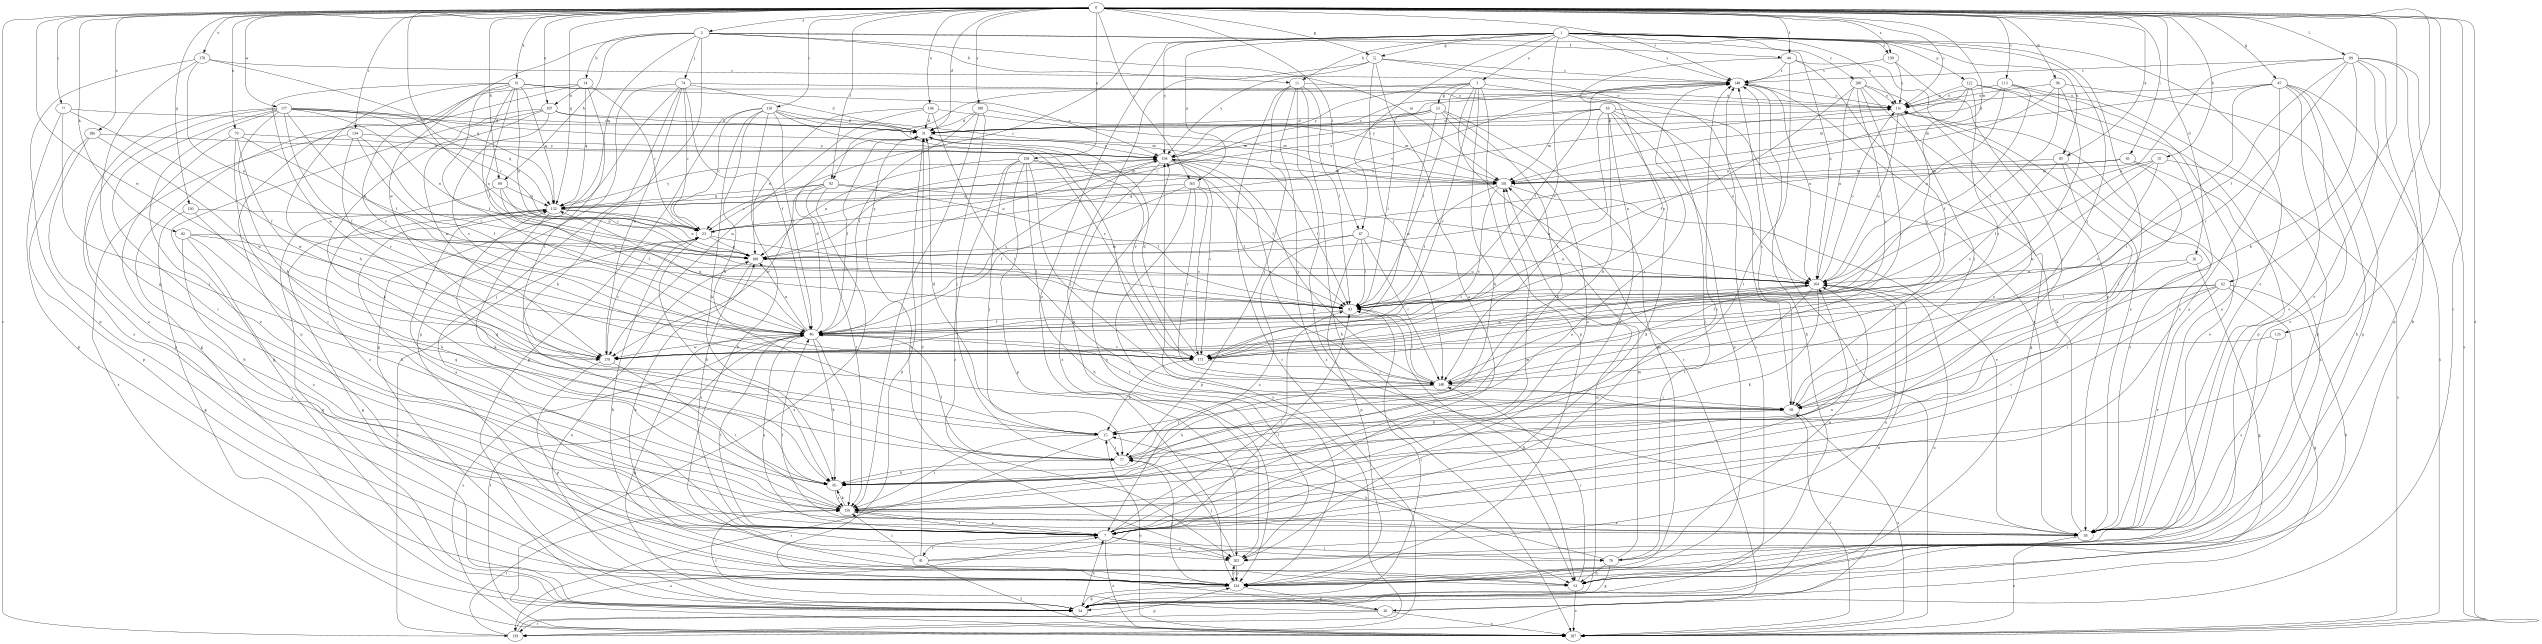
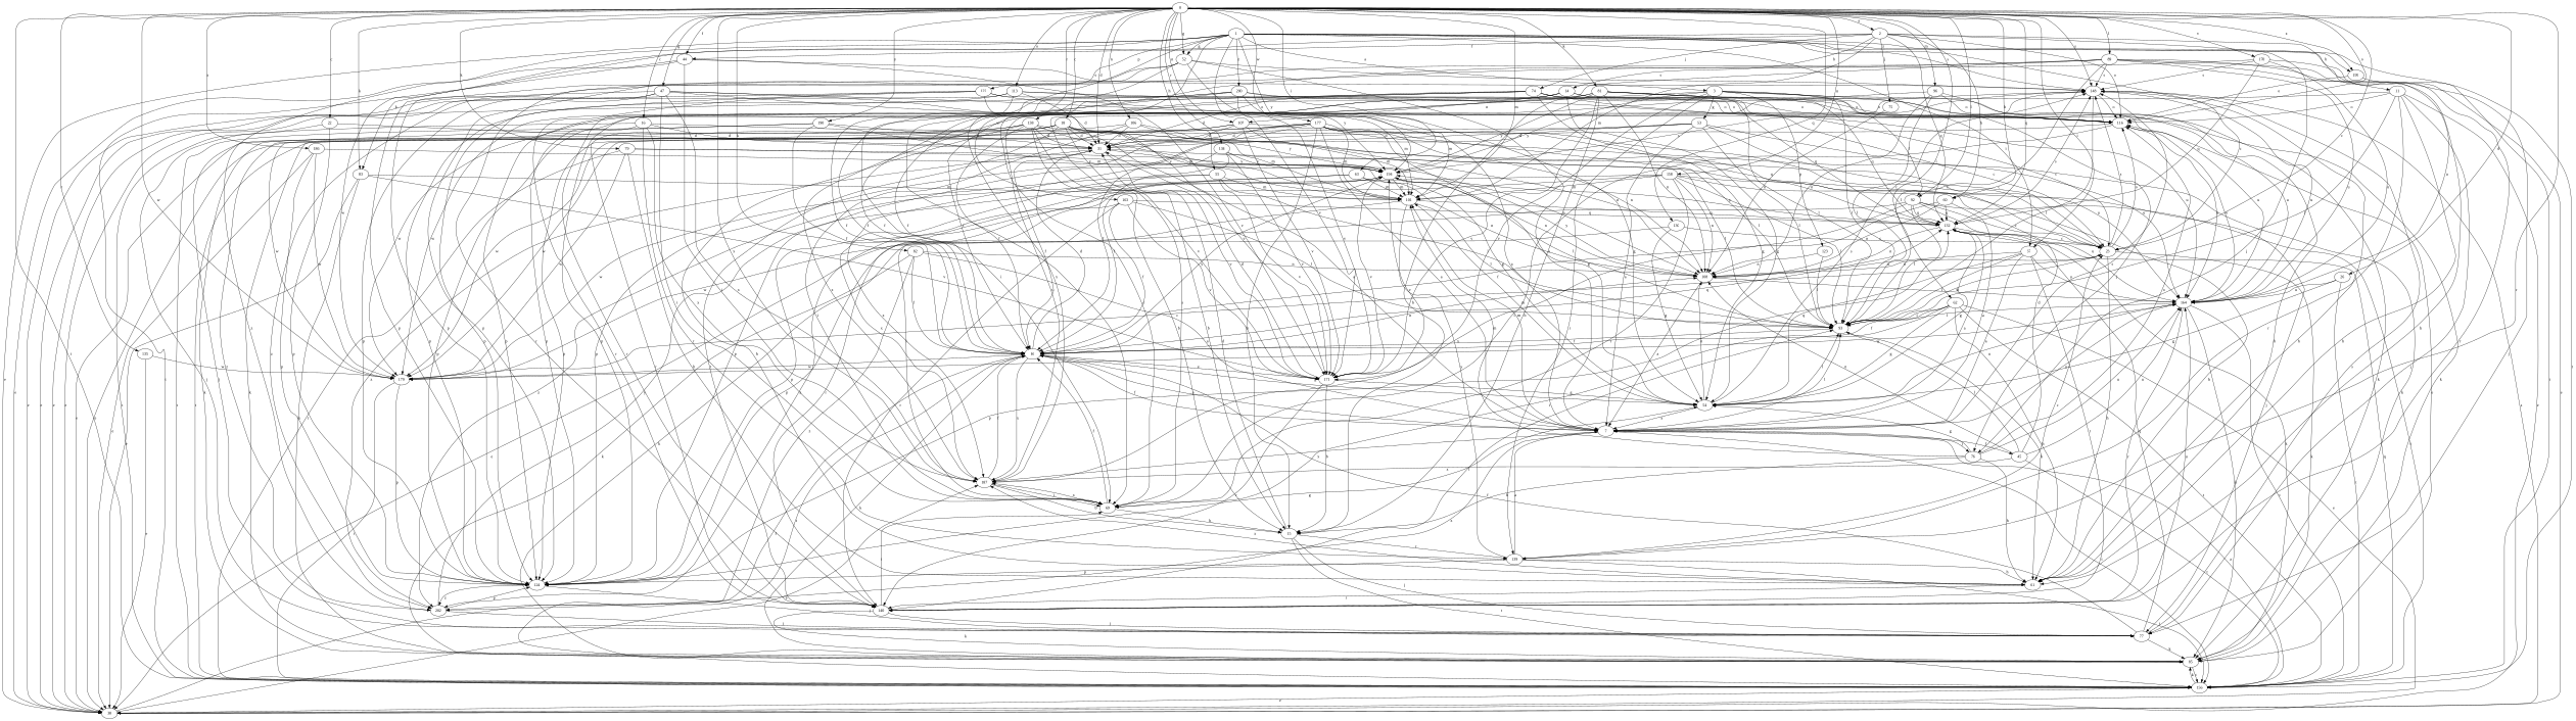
  strict digraph {
    fontname="Liberation Serif"
    node [fontname="Liberation Serif"]
    edge [fontname="Liberation Serif"]
    0
    2
    16
    18
    22
    23
    26
    31
    44
    47
    52
    55
    60
    62
    63
    67
    79
    81
    82
    83
    89
    92
    96
    101
    106
    107
    113
    116
    130
    132
    134
    135
    138
    139
    148
    156
    158
    170
    177
    179
    186
    187
    190
    199
    11
    14
    74
+   75
    76
    164
    124
    38
    194
    202
    7
    15
    140
    46
    77
    85
    93
    61
    108
    54
    171
    69
    1
    3
    122
    163
    200
    53
+   123
    45
    0 -> 2 [label=a]
    0 -> 16 [label=c]
-   0 -> 163 [label=c]
+   0 -> 18 [label=c]
    0 -> 22 [label=c]
    0 -> 23 [label=c]
    0 -> 26 [label=d]
    0 -> 31 [label=d]
    0 -> 44 [label=f]
    0 -> 47 [label=g]
    0 -> 52 [label=g]
    0 -> 55 [label=h]
    0 -> 60 [label=h]
    0 -> 62 [label=i]
    0 -> 63 [label=i]
    0 -> 67 [label=i]
    0 -> 79 [label=k]
    0 -> 81 [label=k]
    0 -> 82 [label=k]
    0 -> 83 [label=k]
    0 -> 89 [label=l]
    0 -> 92 [label=l]
    0 -> 96 [label=m]
    0 -> 101 [label=m]
    0 -> 106 [label=n]
    0 -> 107 [label=n]
    0 -> 113 [label=o]
    0 -> 116 [label=o]
    0 -> 130 [label=q]
    0 -> 132 [label=q]
    0 -> 134 [label=r]
    0 -> 135 [label=r]
    0 -> 138 [label=r]
    0 -> 139 [label=r]
    0 -> 148 [label=s]
    0 -> 156 [label=t]
    0 -> 158 [label=u]
    0 -> 170 [label=v]
    0 -> 177 [label=w]
    0 -> 179 [label=w]
    0 -> 186 [label=x]
    0 -> 187 [label=x]
    0 -> 190 [label=y]
    0 -> 199 [label=z]
    2 -> 44 [label=f]
    2 -> 60 [label=h]
    2 -> 101 [label=m]
    2 -> 116 [label=o]
    2 -> 132 [label=q]
    2 -> 179 [label=w]
    2 -> 11 [label=b]
    2 -> 14 [label=b]
    2 -> 74 [label=j]
+   2 -> 75 [label=j]
    2 -> 76 [label=j]
    16 -> 31 [label=d]
    16 -> 139 [label=r]
    16 -> 156 [label=t]
    16 -> 187 [label=x]
    16 -> 164 [label=u]
-   124 -> 16 [label=p]
+   16 -> 124 [label=p]
    18 -> 31 [label=d]
    18 -> 101 [label=m]
    18 -> 164 [label=u]
    18 -> 124 [label=p]
    18 -> 38 [label=e]
    18 -> 194 [label=y]
    18 -> 202 [label=z]
    18 -> 7 [label=a]
    18 -> 15 [label=b]
    18 -> 140 [label=r]
    22 -> 31 [label=d]
    22 -> 124 [label=p]
-   22 -> 46 [label=f]
    22 -> 77 [label=j]
    23 -> 116 [label=o]
    23 -> 148 [label=s]
    23 -> 85 [label=k]
    23 -> 93 [label=l]
    23 -> 61 [label=h]
    23 -> 108 [label=n]
    26 -> 156 [label=t]
    26 -> 164 [label=u]
    26 -> 54 [label=g]
    31 -> 194 [label=y]
    31 -> 202 [label=z]
    31 -> 46 [label=f]
    31 -> 171 [label=v]
    44 -> 148 [label=s]
    44 -> 156 [label=t]
    44 -> 38 [label=e]
    44 -> 171 [label=v]
    44 -> 69 [label=i]
    47 -> 101 [label=m]
    47 -> 116 [label=o]
    47 -> 187 [label=x]
    47 -> 124 [label=p]
    47 -> 38 [label=e]
    47 -> 202 [label=z]
    47 -> 7 [label=a]
    47 -> 69 [label=i]
    52 -> 148 [label=s]
    52 -> 124 [label=p]
    52 -> 194 [label=y]
    52 -> 7 [label=a]
    52 -> 140 [label=r]
    52 -> 69 [label=i]
    55 -> 101 [label=m]
    55 -> 179 [label=w]
    55 -> 187 [label=x]
    55 -> 93 [label=l]
    55 -> 171 [label=v]
    60 -> 132 [label=q]
    60 -> 7 [label=a]
    60 -> 46 [label=f]
    60 -> 108 [label=n]
    62 -> 156 [label=t]
    62 -> 38 [label=e]
    62 -> 46 [label=f]
    62 -> 93 [label=l]
    62 -> 61 [label=h]
    62 -> 54 [label=g]
    62 -> 69 [label=i]
    63 -> 101 [label=m]
    63 -> 202 [label=z]
    63 -> 108 [label=n]
    63 -> 69 [label=i]
    67 -> 164 [label=u]
    67 -> 124 [label=p]
    67 -> 7 [label=a]
    67 -> 140 [label=r]
    67 -> 93 [label=l]
    67 -> 108 [label=n]
    79 -> 156 [label=t]
    79 -> 179 [label=w]
    79 -> 194 [label=y]
    79 -> 61 [label=h]
    79 -> 108 [label=n]
    81 -> 116 [label=o]
    81 -> 132 [label=q]
    81 -> 179 [label=w]
    81 -> 164 [label=u]
    81 -> 194 [label=y]
    81 -> 15 [label=b]
    81 -> 46 [label=f]
    81 -> 93 [label=l]
    81 -> 108 [label=n]
    81 -> 171 [label=v]
    82 -> 202 [label=z]
    82 -> 7 [label=a]
    82 -> 46 [label=f]
    82 -> 85 [label=k]
    82 -> 108 [label=n]
    83 -> 101 [label=m]
    83 -> 38 [label=e]
    83 -> 85 [label=k]
    83 -> 171 [label=v]
    89 -> 148 [label=s]
    89 -> 187 [label=x]
    89 -> 164 [label=u]
    89 -> 124 [label=p]
    89 -> 38 [label=e]
    89 -> 15 [label=b]
    89 -> 140 [label=r]
    89 -> 93 [label=l]
    89 -> 61 [label=h]
    92 -> 23 [label=c]
    92 -> 132 [label=q]
    92 -> 156 [label=t]
    92 -> 179 [label=w]
    92 -> 187 [label=x]
    92 -> 164 [label=u]
    92 -> 93 [label=l]
    96 -> 116 [label=o]
    96 -> 46 [label=f]
    96 -> 93 [label=l]
    96 -> 61 [label=h]
    96 -> 108 [label=n]
    101 -> 132 [label=q]
    101 -> 38 [label=e]
    101 -> 93 [label=l]
    101 -> 171 [label=v]
    106 -> 31 [label=d]
    106 -> 101 [label=m]
    106 -> 179 [label=w]
    106 -> 108 [label=n]
    106 -> 69 [label=i]
    107 -> 31 [label=d]
    107 -> 101 [label=m]
    107 -> 179 [label=w]
    107 -> 85 [label=k]
    107 -> 54 [label=g]
    107 -> 171 [label=v]
    113 -> 31 [label=d]
    113 -> 116 [label=o]
    113 -> 164 [label=u]
    113 -> 124 [label=p]
    113 -> 38 [label=e]
    113 -> 46 [label=f]
    116 -> 31 [label=d]
    116 -> 164 [label=u]
    116 -> 69 [label=i]
    130 -> 23 [label=c]
    130 -> 85 [label=k]
    130 -> 54 [label=g]
    132 -> 23 [label=c]
    132 -> 148 [label=s]
    132 -> 194 [label=y]
    132 -> 7 [label=a]
    132 -> 85 [label=k]
    132 -> 108 [label=n]
    132 -> 54 [label=g]
    134 -> 187 [label=x]
    134 -> 194 [label=y]
    134 -> 46 [label=f]
    134 -> 93 [label=l]
    134 -> 171 [label=v]
    135 -> 179 [label=w]
    135 -> 38 [label=e]
    138 -> 23 [label=c]
    138 -> 31 [label=d]
    138 -> 15 [label=b]
    138 -> 140 [label=r]
    138 -> 46 [label=f]
    138 -> 85 [label=k]
    138 -> 61 [label=h]
    138 -> 54 [label=g]
    138 -> 171 [label=v]
    139 -> 23 [label=c]
    139 -> 156 [label=t]
    139 -> 124 [label=p]
    139 -> 194 [label=y]
    139 -> 7 [label=a]
+   139 -> 61 [label=h]
    148 -> 116 [label=o]
    148 -> 164 [label=u]
    148 -> 93 [label=l]
    148 -> 61 [label=h]
    156 -> 132 [label=q]
    156 -> 38 [label=e]
    156 -> 7 [label=a]
    156 -> 85 [label=k]
    158 -> 101 [label=m]
    158 -> 124 [label=p]
    158 -> 202 [label=z]
    158 -> 77 [label=j]
    158 -> 93 [label=l]
    158 -> 61 [label=h]
    158 -> 108 [label=n]
    158 -> 69 [label=i]
    170 -> 132 [label=q]
    170 -> 148 [label=s]
-   170 -> 156 [label=g]
+   170 -> 156 [label=t]
    170 -> 164 [label=u]
    170 -> 124 [label=p]
    177 -> 23 [label=c]
    177 -> 31 [label=d]
    177 -> 101 [label=m]
    177 -> 132 [label=q]
    177 -> 156 [label=t]
    177 -> 124 [label=p]
    177 -> 38 [label=e]
    177 -> 7 [label=a]
    177 -> 15 [label=b]
    177 -> 46 [label=f]
    177 -> 93 [label=l]
    177 -> 108 [label=n]
    179 -> 23 [label=c]
    179 -> 156 [label=t]
    179 -> 124 [label=p]
    186 -> 179 [label=w]
    186 -> 124 [label=p]
    186 -> 38 [label=e]
    186 -> 194 [label=y]
    187 -> 148 [label=s]
    187 -> 15 [label=b]
    187 -> 46 [label=f]
    187 -> 69 [label=i]
    190 -> 31 [label=d]
    190 -> 101 [label=m]
    190 -> 156 [label=t]
    190 -> 46 [label=f]
    190 -> 77 [label=j]
    199 -> 116 [label=o]
-   199 -> 148 [label=s]
    199 -> 77 [label=j]
    11 -> 116 [label=o]
    11 -> 139 [label=r]
    11 -> 187 [label=x]
    11 -> 38 [label=e]
    11 -> 77 [label=j]
    11 -> 93 [label=l]
    11 -> 61 [label=h]
    14 -> 23 [label=c]
    14 -> 107 [label=n]
    14 -> 132 [label=q]
    14 -> 124 [label=p]
    14 -> 54 [label=g]
    14 -> 69 [label=i]
    74 -> 23 [label=c]
    74 -> 31 [label=d]
    74 -> 116 [label=o]
    74 -> 179 [label=w]
    74 -> 124 [label=p]
    74 -> 46 [label=f]
    74 -> 85 [label=k]
    74 -> 54 [label=g]
+   75 -> 108 [label=n]
    76 -> 101 [label=m]
    76 -> 116 [label=o]
    76 -> 164 [label=u]
    76 -> 15 [label=b]
    76 -> 61 [label=h]
    76 -> 54 [label=g]
    164 -> 116 [label=o]
-   164 -> 77 [label=t]
+   164 -> 156 [label=t]
    164 -> 179 [label=w]
    164 -> 140 [label=r]
    164 -> 85 [label=k]
    164 -> 93 [label=l]
    124 -> 202 [label=z]
    124 -> 77 [label=j]
    124 -> 54 [label=g]
    38 -> 148 [label=s]
    38 -> 187 [label=e]
    38 -> 46 [label=f]
    194 -> 101 [label=m]
    194 -> 148 [label=s]
-   194 -> 202 [label=z]
    194 -> 140 [label=r]
    194 -> 93 [label=l]
    194 -> 108 [label=n]
    194 -> 171 [label=v]
    202 -> 124 [label=p]
    202 -> 194 [label=y]
    202 -> 77 [label=j]
    7 -> 101 [label=m]
    7 -> 148 [label=s]
    7 -> 156 [label=t]
    7 -> 187 [label=x]
    7 -> 76 [label=j]
    7 -> 164 [label=u]
    7 -> 202 [label=z]
    7 -> 46 [label=f]
    7 -> 93 [label=l]
    7 -> 45 [label=f]
    15 -> 31 [label=d]
    15 -> 139 [label=r]
    15 -> 156 [label=t]
    15 -> 77 [label=j]
    140 -> 164 [label=u]
-   140 -> 194 [label=y]
    140 -> 77 [label=j]
    140 -> 85 [label=k]
    140 -> 93 [label=l]
    140 -> 69 [label=i]
    46 -> 31 [label=d]
    46 -> 132 [label=q]
    46 -> 156 [label=t]
    46 -> 179 [label=w]
    46 -> 187 [label=x]
    46 -> 194 [label=y]
    46 -> 7 [label=a]
    46 -> 85 [label=k]
    46 -> 108 [label=n]
    46 -> 54 [label=g]
    46 -> 171 [label=v]
    77 -> 132 [label=q]
    77 -> 148 [label=s]
    77 -> 46 [label=f]
    77 -> 85 [label=k]
    85 -> 116 [label=o]
    85 -> 156 [label=t]
    93 -> 46 [label=f]
    93 -> 61 [label=h]
    61 -> 187 [label=x]
    61 -> 140 [label=r]
    108 -> 164 [label=u]
    108 -> 194 [label=y]
    108 -> 7 [label=a]
    54 -> 101 [label=m]
    54 -> 132 [label=q]
    54 -> 148 [label=s]
    54 -> 164 [label=u]
    54 -> 7 [label=a]
    54 -> 93 [label=l]
    54 -> 108 [label=n]
    171 -> 31 [label=d]
    171 -> 15 [label=b]
    171 -> 140 [label=r]
+   171 -> 54 [label=g]
    69 -> 148 [label=s]
    69 -> 187 [label=x]
    69 -> 15 [label=b]
    69 -> 46 [label=f]
    1 -> 23 [label=c]
    1 -> 52 [label=g]
    1 -> 67 [label=i]
    1 -> 83 [label=k]
    1 -> 148 [label=s]
    1 -> 156 [label=t]
    1 -> 199 [label=z]
-   1 -> 11 [label=b]
    1 -> 164 [label=u]
    1 -> 38 [label=e]
    1 -> 194 [label=y]
    1 -> 202 [label=z]
    1 -> 171 [label=v]
    1 -> 69 [label=i]
    1 -> 3 [label=a]
    1 -> 122 [label=p]
    1 -> 163 [label=u]
    1 -> 200 [label=z]
    3 -> 92 [label=l]
    3 -> 139 [label=r]
    3 -> 76 [label=j]
    3 -> 124 [label=p]
    3 -> 194 [label=y]
    3 -> 85 [label=k]
    3 -> 93 [label=l]
    3 -> 171 [label=v]
    3 -> 53 [label=g]
+   3 -> 123 [label=p]
    122 -> 101 [label=m]
    122 -> 116 [label=o]
    122 -> 124 [label=p]
    122 -> 38 [label=e]
    122 -> 140 [label=r]
    122 -> 171 [label=v]
    163 -> 132 [label=q]
    163 -> 124 [label=p]
    163 -> 140 [label=r]
    163 -> 46 [label=f]
    163 -> 93 [label=l]
    163 -> 171 [label=v]
    200 -> 116 [label=o]
    200 -> 164 [label=u]
    200 -> 38 [label=e]
    200 -> 140 [label=r]
    200 -> 46 [label=f]
    200 -> 54 [label=g]
    200 -> 171 [label=v]
    53 -> 23 [label=c]
    53 -> 31 [label=d]
    53 -> 179 [label=w]
    53 -> 124 [label=p]
    53 -> 7 [label=a]
    53 -> 85 [label=k]
    53 -> 93 [label=l]
+   123 -> 93 [label=l]
+   123 -> 108 [label=n]
    45 -> 31 [label=d]
    45 -> 156 [label=t]
    45 -> 187 [label=x]
    45 -> 164 [label=u]
    45 -> 93 [label=l]
    45 -> 108 [label=n]
  }
